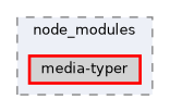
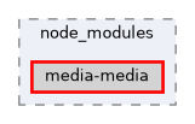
  digraph {
    compound=true
-   n1 [color=red fillcolor=lightgrey fontname=Helvetica fontsize=10 height=0.2 label="media-typer" shape=box style="filled,bold" width=0.4]
+   n1 [color=red fillcolor=lightgrey fontname=Helvetica fontsize=10 height=0.2 label="media-media" shape=box style="filled,bold" width=0.4]
    subgraph cluster_1 {
      bgcolor="#edf0f7"
      fontname=Helvetica
      fontsize=10
      label=node_modules
      pencolor=grey50
      style="filled,dashed"
      n1
    }
  }
